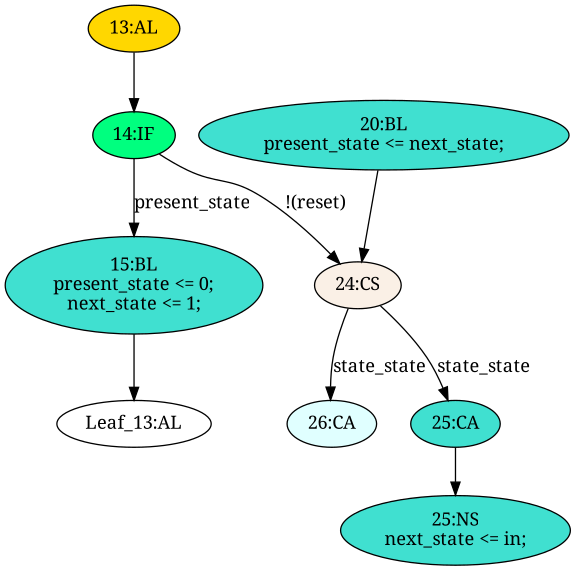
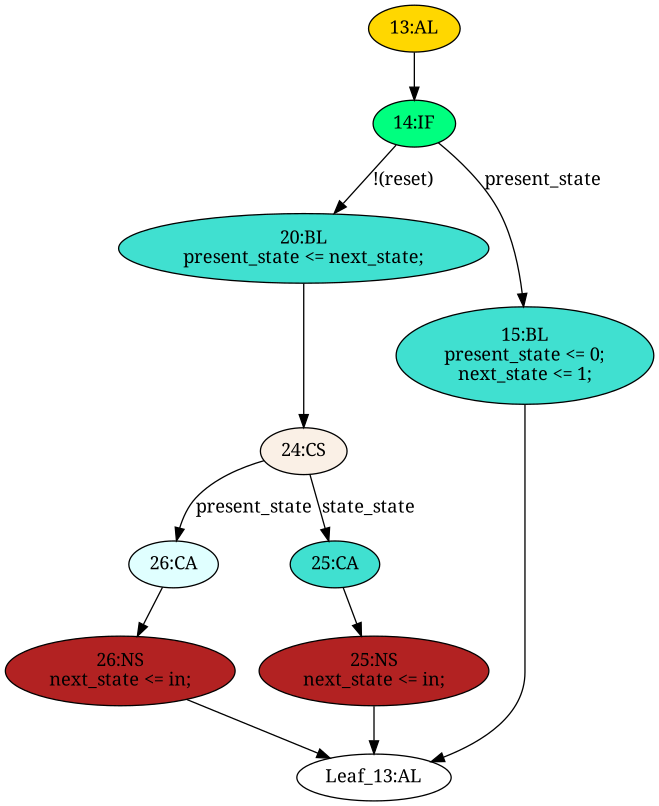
  strict digraph {
    fontname="Noto Serif"
    node [fillcolor=turquoise fontname="Noto Serif" statements="[]" style=filled typ=Case]
    edge [cond="[]" fontname="Noto Serif" lineno=None]
    n1 [ast="<pyverilog.vparser.ast.Case object at 0x7f2acc75dd10>" fillcolor=lightcyan label="26:CA"]
+   n2 [ast="<pyverilog.vparser.ast.NonblockingSubstitution object at 0x7f2acc75de50>" fillcolor=firebrick label="26:NS\nnext_state <= in;" statements="[<pyverilog.vparser.ast.NonblockingSubstitution object at 0x7f2acc75de50>]" typ=NonblockingSubstitution]
    n3 [def_var="['present_state', 'next_state']" label="Leaf_13:AL" fillcolor="" statements="" style="" typ=""]
    n4 [ast="<pyverilog.vparser.ast.Always object at 0x7f2acc759050>" clk_sens=True fillcolor=gold label="13:AL" sens="['clk', 'reset']" typ=Always use_var="['reset', 'in', 'present_state', 'next_state']"]
    n5 [ast="<pyverilog.vparser.ast.IfStatement object at 0x7f2acc7591d0>" fillcolor=springgreen label="14:IF" typ=IfStatement]
    n6 [ast="<pyverilog.vparser.ast.Block object at 0x7f2acc759250>" label="20:BL\npresent_state <= next_state;" statements="[<pyverilog.vparser.ast.NonblockingSubstitution object at 0x7f2acc759290>]" typ=Block]
    n7 [ast="<pyverilog.vparser.ast.Block object at 0x7f2acc7596d0>" label="15:BL\npresent_state <= 0;\nnext_state <= 1;" statements="[<pyverilog.vparser.ast.NonblockingSubstitution object at 0x7f2acc759710>, <pyverilog.vparser.ast.NonblockingSubstitution object at 0x7f2acc759890>]" typ=Block]
    n8 [ast="<pyverilog.vparser.ast.CaseStatement object at 0x7f2acc759410>" fillcolor=linen label="24:CS" typ=CaseStatement]
    n9 [ast="<pyverilog.vparser.ast.Case object at 0x7f2acc7594d0>" label="25:CA"]
-   n10 [ast="<pyverilog.vparser.ast.NonblockingSubstitution object at 0x7f2acc759550>" label="25:NS\nnext_state <= in;" statements="[<pyverilog.vparser.ast.NonblockingSubstitution object at 0x7f2acc759550>]" typ=NonblockingSubstitution]
+   n10 [ast="<pyverilog.vparser.ast.NonblockingSubstitution object at 0x7f2acc759550>" fillcolor=firebrick label="25:NS\nnext_state <= in;" statements="[<pyverilog.vparser.ast.NonblockingSubstitution object at 0x7f2acc759550>]" typ=NonblockingSubstitution]
+   n1 -> n2
+   n2 -> n3
    n4 -> n5
-   n5 -> n8 [cond="['reset']" label="!(reset)" lineno=14]
+   n5 -> n6 [cond="['reset']" label="!(reset)" lineno=14]
    n5 -> n7 [cond="['reset']" label=present_state lineno=14]
    n6 -> n8
    n7 -> n3
-   n8 -> n1 [cond="['present_state']" label=state_state lineno=24]
+   n8 -> n1 [cond="['present_state']" label=present_state lineno=24]
    n8 -> n9 [cond="['present_state']" label=state_state lineno=24]
    n9 -> n10
+   n10 -> n3
  }
